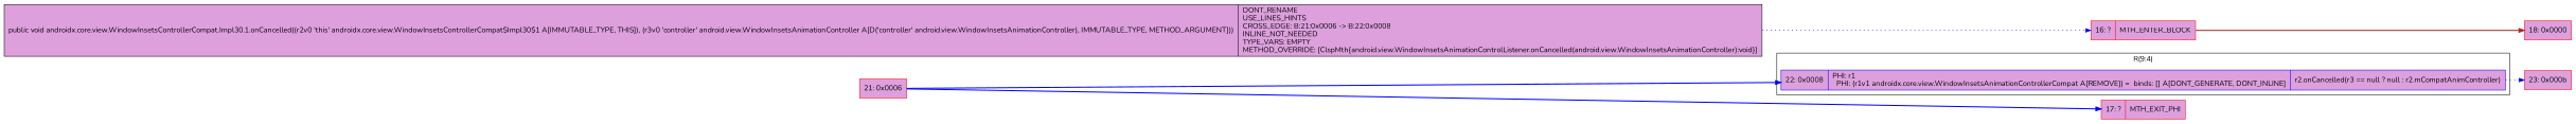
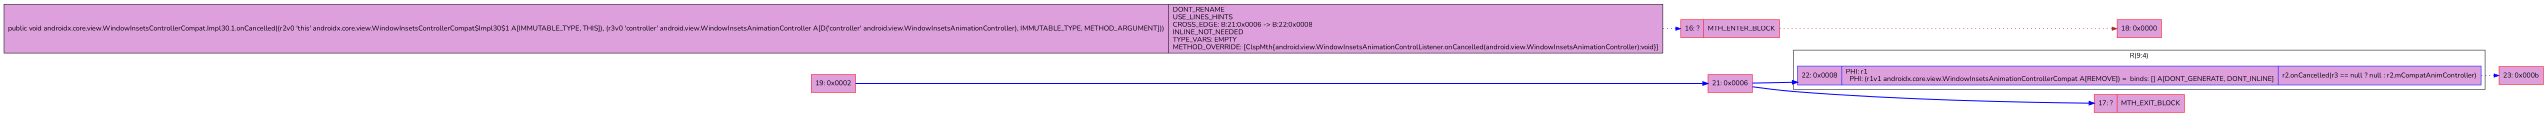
  digraph {
    fontname=Nunito
    rankdir=LR
    node [color=red fillcolor=plum fontname=Nunito shape=record style=filled]
    edge [color=blue fontname=Nunito style=bold]
    n1 [color=blue label="{22\:\ 0x0008|PHI: r1 \l  PHI: (r1v1 androidx.core.view.WindowInsetsAnimationControllerCompat A[REMOVE]) =  binds: [] A[DONT_GENERATE, DONT_INLINE]\l|r2.onCancelled(r3 == null ? null : r2.mCompatAnimController)\l}"]
    n2 [label="{23\:\ 0x000b}"]
    n3 [label="{16\:\ ?|MTH_ENTER_BLOCK\l}"]
    n4 [label="{18\:\ 0x0000}"]
+   n5 [label="{19\:\ 0x0002}"]
    n6 [label="{21\:\ 0x0006}"]
-   n7 [label="{17\:\ ?|MTH_EXIT_PHI\l}"]
+   n7 [label="{17\:\ ?|MTH_EXIT_BLOCK\l}"]
    n8 [label="{public void androidx.core.view.WindowInsetsControllerCompat.Impl30.1.onCancelled((r2v0 'this' androidx.core.view.WindowInsetsControllerCompat$Impl30$1 A[IMMUTABLE_TYPE, THIS]), (r3v0 'controller' android.view.WindowInsetsAnimationController A[D('controller' android.view.WindowInsetsAnimationController), IMMUTABLE_TYPE, METHOD_ARGUMENT]))  | DONT_RENAME\lUSE_LINES_HINTS\lCROSS_EDGE: B:21:0x0006 \-\> B:22:0x0008\lINLINE_NOT_NEEDED\lTYPE_VARS: EMPTY\lMETHOD_OVERRIDE: [ClspMth\{android.view.WindowInsetsAnimationControlListener.onCancelled(android.view.WindowInsetsAnimationController):void\}]\l}" color=""]
    subgraph cluster_1 {
      label="R(9:4)"
      n1
    }
    n1 -> n2 [style=dotted]
-   n3 -> n4 [color=brown]
+   n3 -> n4 [color=brown style=dotted]
+   n5 -> n6
    n6 -> n1
    n6 -> n7
    n8 -> n3 [style=dotted]
  }
